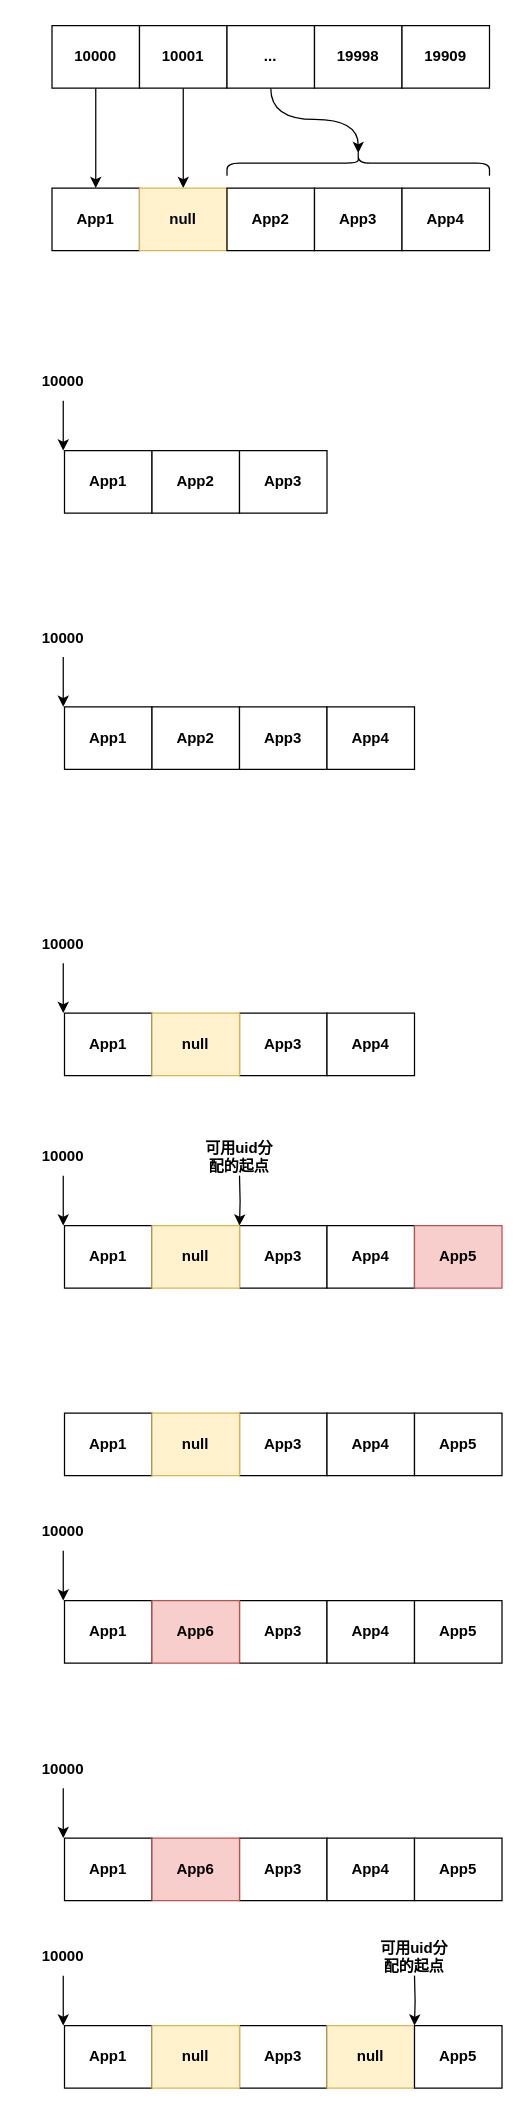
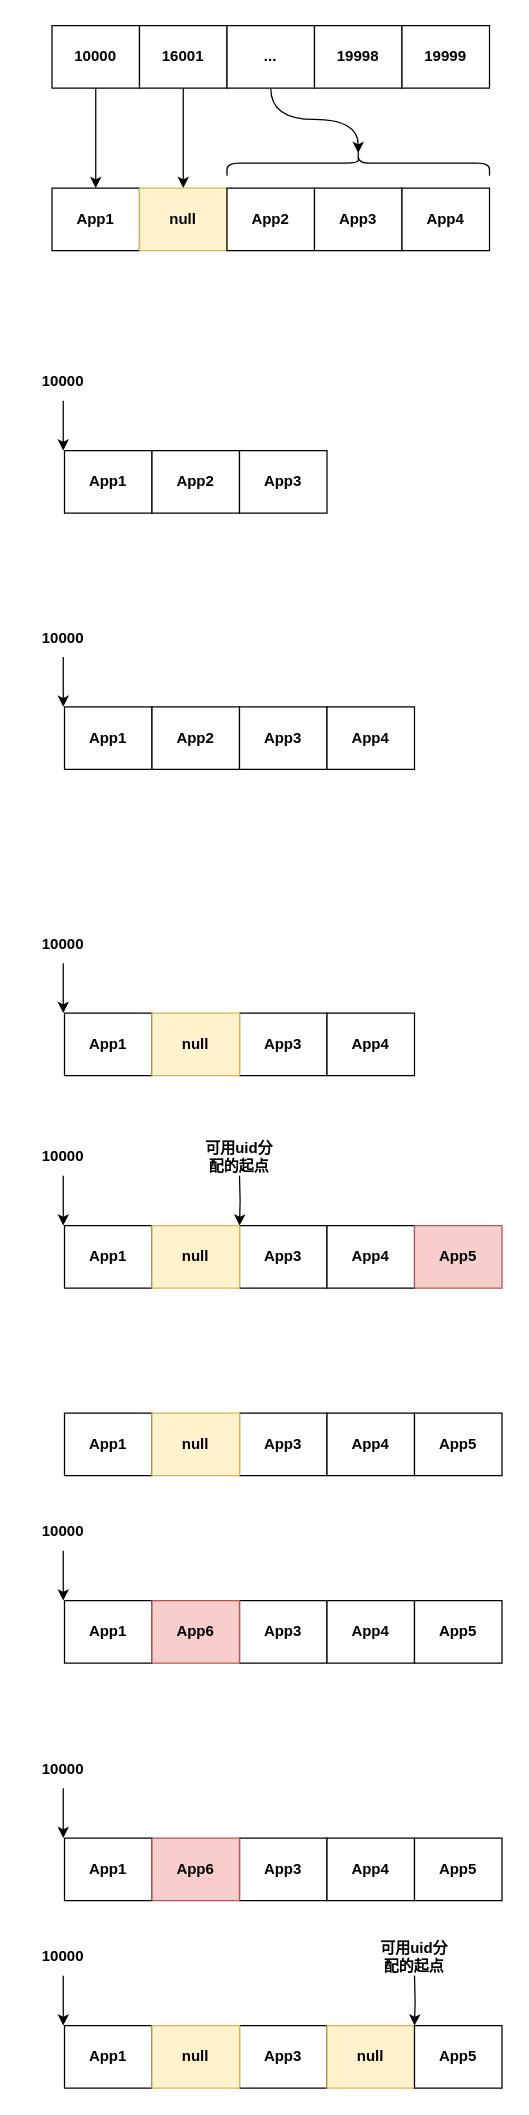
  <mxCell id="0" />
  <mxCell id="1" parent="0" />
  <mxCell id="2" style="edgeStyle=orthogonalEdgeStyle;rounded=0;orthogonalLoop=1;jettySize=auto;html=1;exitX=0.5;exitY=1;exitDx=0;exitDy=0;entryX=0.5;entryY=0;entryDx=0;entryDy=0;" edge="1" parent="1" source="3" target="10"><mxGeometry relative="1" as="geometry" /></mxCell>
  <mxCell id="3" value="10000" style="rounded=0;whiteSpace=wrap;html=1;fontStyle=1" vertex="1" parent="1"><mxGeometry x="41" y="20" width="70" height="50" as="geometry" /></mxCell>
  <mxCell id="4" style="edgeStyle=orthogonalEdgeStyle;rounded=0;orthogonalLoop=1;jettySize=auto;html=1;exitX=0.5;exitY=1;exitDx=0;exitDy=0;" edge="1" parent="1" source="5" target="11"><mxGeometry relative="1" as="geometry" /></mxCell>
- <mxCell id="5" value="10001" style="rounded=0;whiteSpace=wrap;html=1;fontStyle=1" vertex="1" parent="1"><mxGeometry x="111" y="20" width="70" height="50" as="geometry" /></mxCell>
+ <mxCell id="5" value="16001" style="rounded=0;whiteSpace=wrap;html=1;fontStyle=1" vertex="1" parent="1"><mxGeometry x="111" y="20" width="70" height="50" as="geometry" /></mxCell>
  <mxCell id="6" style="edgeStyle=orthogonalEdgeStyle;rounded=0;orthogonalLoop=1;jettySize=auto;html=1;exitX=0.5;exitY=1;exitDx=0;exitDy=0;entryX=0.1;entryY=0.5;entryDx=0;entryDy=0;entryPerimeter=0;curved=1;" edge="1" parent="1" source="7" target="15"><mxGeometry relative="1" as="geometry" /></mxCell>
  <mxCell id="7" value="..." style="rounded=0;whiteSpace=wrap;html=1;fontStyle=1" vertex="1" parent="1"><mxGeometry x="181" y="20" width="70" height="50" as="geometry" /></mxCell>
  <mxCell id="8" value="19998" style="rounded=0;whiteSpace=wrap;html=1;fontStyle=1" vertex="1" parent="1"><mxGeometry x="251" y="20" width="70" height="50" as="geometry" /></mxCell>
- <mxCell id="9" value="19909" style="rounded=0;whiteSpace=wrap;html=1;fontStyle=1" vertex="1" parent="1"><mxGeometry x="321" y="20" width="70" height="50" as="geometry" /></mxCell>
+ <mxCell id="9" value="19999" style="rounded=0;whiteSpace=wrap;html=1;fontStyle=1" vertex="1" parent="1"><mxGeometry x="321" y="20" width="70" height="50" as="geometry" /></mxCell>
  <mxCell id="10" value="App1" style="rounded=0;whiteSpace=wrap;html=1;fontStyle=1" vertex="1" parent="1"><mxGeometry x="41" y="150" width="70" height="50" as="geometry" /></mxCell>
  <mxCell id="11" value="null" style="rounded=0;whiteSpace=wrap;html=1;fontStyle=1;fillColor=#fff2cc;strokeColor=#d6b656;" vertex="1" parent="1"><mxGeometry x="111" y="150" width="70" height="50" as="geometry" /></mxCell>
  <mxCell id="12" value="App2" style="rounded=0;whiteSpace=wrap;html=1;fontStyle=1" vertex="1" parent="1"><mxGeometry x="181" y="150" width="70" height="50" as="geometry" /></mxCell>
  <mxCell id="13" value="App3" style="rounded=0;whiteSpace=wrap;html=1;fontStyle=1" vertex="1" parent="1"><mxGeometry x="251" y="150" width="70" height="50" as="geometry" /></mxCell>
  <mxCell id="14" value="App4" style="rounded=0;whiteSpace=wrap;html=1;fontStyle=1" vertex="1" parent="1"><mxGeometry x="321" y="150" width="70" height="50" as="geometry" /></mxCell>
  <mxCell id="15" value="" style="shape=curlyBracket;whiteSpace=wrap;html=1;rounded=1;rotation=90;" vertex="1" parent="1"><mxGeometry x="276" y="25" width="20" height="210" as="geometry" /></mxCell>
  <mxCell id="16" value="App1" style="rounded=0;whiteSpace=wrap;html=1;fontStyle=1" vertex="1" parent="1"><mxGeometry x="51" y="360" width="70" height="50" as="geometry" /></mxCell>
  <mxCell id="17" value="App2" style="rounded=0;whiteSpace=wrap;html=1;fontStyle=1" vertex="1" parent="1"><mxGeometry x="121" y="360" width="70" height="50" as="geometry" /></mxCell>
  <mxCell id="18" value="App3" style="rounded=0;whiteSpace=wrap;html=1;fontStyle=1" vertex="1" parent="1"><mxGeometry x="191" y="360" width="70" height="50" as="geometry" /></mxCell>
  <mxCell id="19" value="App1" style="rounded=0;whiteSpace=wrap;html=1;fontStyle=1" vertex="1" parent="1"><mxGeometry x="51" y="565" width="70" height="50" as="geometry" /></mxCell>
  <mxCell id="20" value="App2" style="rounded=0;whiteSpace=wrap;html=1;fontStyle=1" vertex="1" parent="1"><mxGeometry x="121" y="565" width="70" height="50" as="geometry" /></mxCell>
  <mxCell id="21" value="App3" style="rounded=0;whiteSpace=wrap;html=1;fontStyle=1" vertex="1" parent="1"><mxGeometry x="191" y="565" width="70" height="50" as="geometry" /></mxCell>
  <mxCell id="22" value="App4" style="rounded=0;whiteSpace=wrap;html=1;fontStyle=1" vertex="1" parent="1"><mxGeometry x="261" y="565" width="70" height="50" as="geometry" /></mxCell>
  <mxCell id="23" value="App1" style="rounded=0;whiteSpace=wrap;html=1;fontStyle=1" vertex="1" parent="1"><mxGeometry x="51" y="810" width="70" height="50" as="geometry" /></mxCell>
  <mxCell id="24" value="App3" style="rounded=0;whiteSpace=wrap;html=1;fontStyle=1" vertex="1" parent="1"><mxGeometry x="191" y="810" width="70" height="50" as="geometry" /></mxCell>
  <mxCell id="25" value="App4" style="rounded=0;whiteSpace=wrap;html=1;fontStyle=1" vertex="1" parent="1"><mxGeometry x="261" y="810" width="70" height="50" as="geometry" /></mxCell>
  <mxCell id="26" value="null" style="rounded=0;whiteSpace=wrap;html=1;fontStyle=1;fillColor=#fff2cc;strokeColor=#d6b656;" vertex="1" parent="1"><mxGeometry x="121" y="810" width="70" height="50" as="geometry" /></mxCell>
  <mxCell id="27" value="App1" style="rounded=0;whiteSpace=wrap;html=1;fontStyle=1" vertex="1" parent="1"><mxGeometry x="51" y="1130" width="70" height="50" as="geometry" /></mxCell>
  <mxCell id="28" value="App3" style="rounded=0;whiteSpace=wrap;html=1;fontStyle=1" vertex="1" parent="1"><mxGeometry x="191" y="1130" width="70" height="50" as="geometry" /></mxCell>
  <mxCell id="29" value="App4" style="rounded=0;whiteSpace=wrap;html=1;fontStyle=1" vertex="1" parent="1"><mxGeometry x="261" y="1130" width="70" height="50" as="geometry" /></mxCell>
  <mxCell id="30" value="null" style="rounded=0;whiteSpace=wrap;html=1;fontStyle=1;fillColor=#fff2cc;strokeColor=#d6b656;" vertex="1" parent="1"><mxGeometry x="121" y="1130" width="70" height="50" as="geometry" /></mxCell>
  <mxCell id="31" value="App5" style="rounded=0;whiteSpace=wrap;html=1;fontStyle=1" vertex="1" parent="1"><mxGeometry x="331" y="1130" width="70" height="50" as="geometry" /></mxCell>
  <mxCell id="32" value="App1" style="rounded=0;whiteSpace=wrap;html=1;fontStyle=1" vertex="1" parent="1"><mxGeometry x="51" y="1280" width="70" height="50" as="geometry" /></mxCell>
  <mxCell id="33" value="App3" style="rounded=0;whiteSpace=wrap;html=1;fontStyle=1" vertex="1" parent="1"><mxGeometry x="191" y="1280" width="70" height="50" as="geometry" /></mxCell>
  <mxCell id="34" value="App4" style="rounded=0;whiteSpace=wrap;html=1;fontStyle=1" vertex="1" parent="1"><mxGeometry x="261" y="1280" width="70" height="50" as="geometry" /></mxCell>
  <mxCell id="35" value="App5" style="rounded=0;whiteSpace=wrap;html=1;fontStyle=1" vertex="1" parent="1"><mxGeometry x="331" y="1280" width="70" height="50" as="geometry" /></mxCell>
  <mxCell id="36" value="App6" style="rounded=0;whiteSpace=wrap;html=1;fontStyle=1;fillColor=#f8cecc;strokeColor=#b85450;" vertex="1" parent="1"><mxGeometry x="121" y="1280" width="70" height="50" as="geometry" /></mxCell>
  <mxCell id="37" style="edgeStyle=orthogonalEdgeStyle;rounded=0;orthogonalLoop=1;jettySize=auto;html=1;entryX=0.5;entryY=0;entryDx=0;entryDy=0;exitX=0.5;exitY=1;exitDx=0;exitDy=0;" edge="1" parent="1" source="38"><mxGeometry relative="1" as="geometry"><mxPoint x="51" y="320" as="sourcePoint" /><mxPoint x="50" y="360" as="targetPoint" /></mxGeometry></mxCell>
  <mxCell id="38" value="10000" style="text;html=1;strokeColor=none;fillColor=none;align=center;verticalAlign=middle;whiteSpace=wrap;rounded=0;fontStyle=1" vertex="1" parent="1"><mxGeometry x="20" y="290" width="60" height="30" as="geometry" /></mxCell>
  <mxCell id="39" style="edgeStyle=orthogonalEdgeStyle;rounded=0;orthogonalLoop=1;jettySize=auto;html=1;entryX=0.5;entryY=0;entryDx=0;entryDy=0;exitX=0.5;exitY=1;exitDx=0;exitDy=0;" edge="1" parent="1" source="40"><mxGeometry relative="1" as="geometry"><mxPoint x="51" y="525" as="sourcePoint" /><mxPoint x="50" y="565" as="targetPoint" /></mxGeometry></mxCell>
  <mxCell id="40" value="10000" style="text;html=1;strokeColor=none;fillColor=none;align=center;verticalAlign=middle;whiteSpace=wrap;rounded=0;fontStyle=1" vertex="1" parent="1"><mxGeometry x="20" y="495" width="60" height="30" as="geometry" /></mxCell>
  <mxCell id="41" style="edgeStyle=orthogonalEdgeStyle;rounded=0;orthogonalLoop=1;jettySize=auto;html=1;entryX=0.5;entryY=0;entryDx=0;entryDy=0;exitX=0.5;exitY=1;exitDx=0;exitDy=0;" edge="1" parent="1" source="42"><mxGeometry relative="1" as="geometry"><mxPoint x="51" y="770" as="sourcePoint" /><mxPoint x="50" y="810" as="targetPoint" /></mxGeometry></mxCell>
  <mxCell id="42" value="10000" style="text;html=1;strokeColor=none;fillColor=none;align=center;verticalAlign=middle;whiteSpace=wrap;rounded=0;fontStyle=1" vertex="1" parent="1"><mxGeometry x="20" y="740" width="60" height="30" as="geometry" /></mxCell>
  <mxCell id="43" value="App1" style="rounded=0;whiteSpace=wrap;html=1;fontStyle=1" vertex="1" parent="1"><mxGeometry x="51" y="980" width="70" height="50" as="geometry" /></mxCell>
  <mxCell id="44" value="App3" style="rounded=0;whiteSpace=wrap;html=1;fontStyle=1" vertex="1" parent="1"><mxGeometry x="191" y="980" width="70" height="50" as="geometry" /></mxCell>
  <mxCell id="45" value="App4" style="rounded=0;whiteSpace=wrap;html=1;fontStyle=1" vertex="1" parent="1"><mxGeometry x="261" y="980" width="70" height="50" as="geometry" /></mxCell>
  <mxCell id="46" value="null" style="rounded=0;whiteSpace=wrap;html=1;fontStyle=1;fillColor=#fff2cc;strokeColor=#d6b656;" vertex="1" parent="1"><mxGeometry x="121" y="980" width="70" height="50" as="geometry" /></mxCell>
  <mxCell id="47" value="App5" style="rounded=0;whiteSpace=wrap;html=1;fontStyle=1;fillColor=#f8cecc;strokeColor=#b85450;" vertex="1" parent="1"><mxGeometry x="331" y="980" width="70" height="50" as="geometry" /></mxCell>
  <mxCell id="48" style="edgeStyle=orthogonalEdgeStyle;rounded=0;orthogonalLoop=1;jettySize=auto;html=1;entryX=0.5;entryY=0;entryDx=0;entryDy=0;exitX=0.5;exitY=1;exitDx=0;exitDy=0;" edge="1" parent="1" source="49"><mxGeometry relative="1" as="geometry"><mxPoint x="51" y="940" as="sourcePoint" /><mxPoint x="50" y="980" as="targetPoint" /></mxGeometry></mxCell>
  <mxCell id="49" value="10000" style="text;html=1;strokeColor=none;fillColor=none;align=center;verticalAlign=middle;whiteSpace=wrap;rounded=0;fontStyle=1" vertex="1" parent="1"><mxGeometry x="20" y="910" width="60" height="30" as="geometry" /></mxCell>
  <mxCell id="50" style="edgeStyle=orthogonalEdgeStyle;rounded=0;orthogonalLoop=1;jettySize=auto;html=1;entryX=0.5;entryY=0;entryDx=0;entryDy=0;exitX=0.5;exitY=1;exitDx=0;exitDy=0;" edge="1" parent="1"><mxGeometry relative="1" as="geometry"><mxPoint x="191" y="940" as="sourcePoint" /><mxPoint x="191" y="980" as="targetPoint" /></mxGeometry></mxCell>
  <mxCell id="51" value="可用uid分配的起点" style="text;html=1;strokeColor=none;fillColor=none;align=center;verticalAlign=middle;whiteSpace=wrap;rounded=0;fontStyle=1" vertex="1" parent="1"><mxGeometry x="161" y="910" width="60" height="30" as="geometry" /></mxCell>
  <mxCell id="52" style="edgeStyle=orthogonalEdgeStyle;rounded=0;orthogonalLoop=1;jettySize=auto;html=1;entryX=0.5;entryY=0;entryDx=0;entryDy=0;exitX=0.5;exitY=1;exitDx=0;exitDy=0;" edge="1" parent="1" source="53"><mxGeometry relative="1" as="geometry"><mxPoint x="51" y="1240" as="sourcePoint" /><mxPoint x="50" y="1280" as="targetPoint" /></mxGeometry></mxCell>
  <mxCell id="53" value="10000" style="text;html=1;strokeColor=none;fillColor=none;align=center;verticalAlign=middle;whiteSpace=wrap;rounded=0;fontStyle=1" vertex="1" parent="1"><mxGeometry x="20" y="1210" width="60" height="30" as="geometry" /></mxCell>
  <mxCell id="54" value="App1" style="rounded=0;whiteSpace=wrap;html=1;fontStyle=1" vertex="1" parent="1"><mxGeometry x="51" y="1470" width="70" height="50" as="geometry" /></mxCell>
  <mxCell id="55" value="App3" style="rounded=0;whiteSpace=wrap;html=1;fontStyle=1" vertex="1" parent="1"><mxGeometry x="191" y="1470" width="70" height="50" as="geometry" /></mxCell>
  <mxCell id="56" value="App4" style="rounded=0;whiteSpace=wrap;html=1;fontStyle=1" vertex="1" parent="1"><mxGeometry x="261" y="1470" width="70" height="50" as="geometry" /></mxCell>
  <mxCell id="57" value="App5" style="rounded=0;whiteSpace=wrap;html=1;fontStyle=1" vertex="1" parent="1"><mxGeometry x="331" y="1470" width="70" height="50" as="geometry" /></mxCell>
  <mxCell id="58" value="App6" style="rounded=0;whiteSpace=wrap;html=1;fontStyle=1;fillColor=#f8cecc;strokeColor=#b85450;" vertex="1" parent="1"><mxGeometry x="121" y="1470" width="70" height="50" as="geometry" /></mxCell>
  <mxCell id="59" style="edgeStyle=orthogonalEdgeStyle;rounded=0;orthogonalLoop=1;jettySize=auto;html=1;entryX=0.5;entryY=0;entryDx=0;entryDy=0;exitX=0.5;exitY=1;exitDx=0;exitDy=0;" edge="1" parent="1" source="60"><mxGeometry relative="1" as="geometry"><mxPoint x="51" y="1430" as="sourcePoint" /><mxPoint x="50" y="1470" as="targetPoint" /></mxGeometry></mxCell>
  <mxCell id="60" value="10000" style="text;html=1;strokeColor=none;fillColor=none;align=center;verticalAlign=middle;whiteSpace=wrap;rounded=0;fontStyle=1" vertex="1" parent="1"><mxGeometry x="20" y="1400" width="60" height="30" as="geometry" /></mxCell>
  <mxCell id="61" value="App1" style="rounded=0;whiteSpace=wrap;html=1;fontStyle=1" vertex="1" parent="1"><mxGeometry x="51" y="1620" width="70" height="50" as="geometry" /></mxCell>
  <mxCell id="62" value="App3" style="rounded=0;whiteSpace=wrap;html=1;fontStyle=1" vertex="1" parent="1"><mxGeometry x="191" y="1620" width="70" height="50" as="geometry" /></mxCell>
  <mxCell id="63" value="null" style="rounded=0;whiteSpace=wrap;html=1;fontStyle=1;fillColor=#fff2cc;strokeColor=#d6b656;" vertex="1" parent="1"><mxGeometry x="261" y="1620" width="70" height="50" as="geometry" /></mxCell>
  <mxCell id="64" value="App5" style="rounded=0;whiteSpace=wrap;html=1;fontStyle=1" vertex="1" parent="1"><mxGeometry x="331" y="1620" width="70" height="50" as="geometry" /></mxCell>
  <mxCell id="65" value="null" style="rounded=0;whiteSpace=wrap;html=1;fontStyle=1;fillColor=#fff2cc;strokeColor=#d6b656;" vertex="1" parent="1"><mxGeometry x="121" y="1620" width="70" height="50" as="geometry" /></mxCell>
  <mxCell id="66" style="edgeStyle=orthogonalEdgeStyle;rounded=0;orthogonalLoop=1;jettySize=auto;html=1;entryX=0.5;entryY=0;entryDx=0;entryDy=0;exitX=0.5;exitY=1;exitDx=0;exitDy=0;" edge="1" parent="1" source="67"><mxGeometry relative="1" as="geometry"><mxPoint x="51" y="1580" as="sourcePoint" /><mxPoint x="50" y="1620" as="targetPoint" /></mxGeometry></mxCell>
  <mxCell id="67" value="10000" style="text;html=1;strokeColor=none;fillColor=none;align=center;verticalAlign=middle;whiteSpace=wrap;rounded=0;fontStyle=1" vertex="1" parent="1"><mxGeometry x="20" y="1550" width="60" height="30" as="geometry" /></mxCell>
  <mxCell id="68" style="edgeStyle=orthogonalEdgeStyle;rounded=0;orthogonalLoop=1;jettySize=auto;html=1;entryX=0.5;entryY=0;entryDx=0;entryDy=0;exitX=0.5;exitY=1;exitDx=0;exitDy=0;" edge="1" parent="1"><mxGeometry relative="1" as="geometry"><mxPoint x="331" y="1580" as="sourcePoint" /><mxPoint x="331" y="1620" as="targetPoint" /></mxGeometry></mxCell>
  <mxCell id="69" value="可用uid分配的起点" style="text;html=1;strokeColor=none;fillColor=none;align=center;verticalAlign=middle;whiteSpace=wrap;rounded=0;fontStyle=1" vertex="1" parent="1"><mxGeometry x="301" y="1550" width="60" height="30" as="geometry" /></mxCell>
